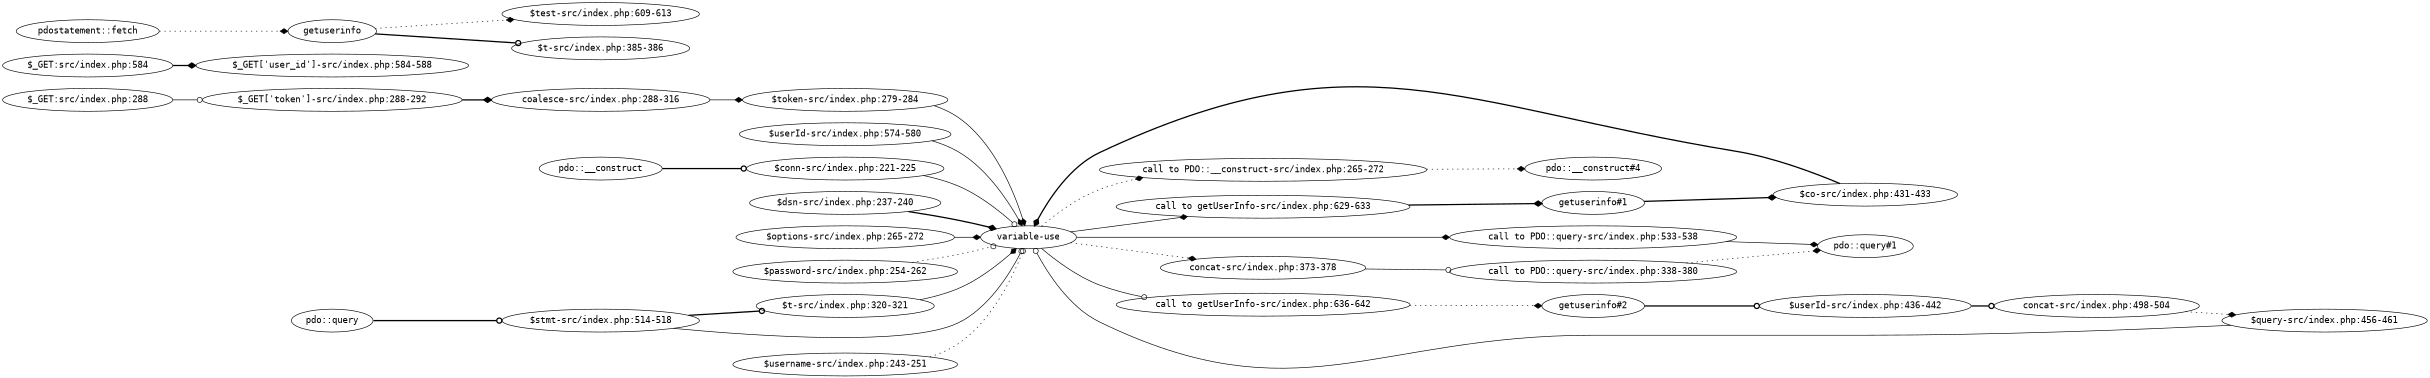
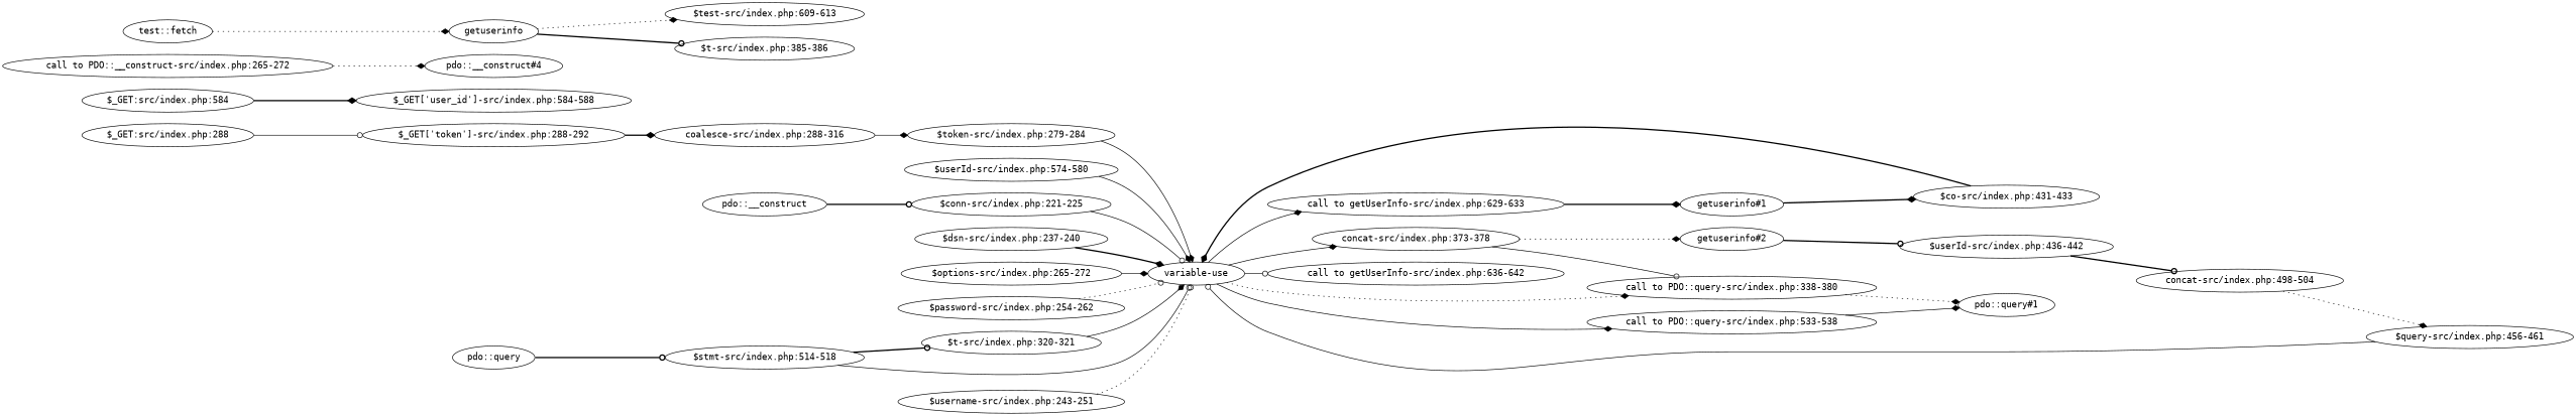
  digraph {
    fontname="DejaVu Sans Mono"
    rankdir=LR
    node [fontname="DejaVu Sans Mono"]
    edge [arrowhead=diamond fontname="DejaVu Sans Mono" style=solid]
    "$_GET:src/index.php:288"
    "$_GET['token']-src/index.php:288-292"
    "coalesce-src/index.php:288-316"
    "$token-src/index.php:279-284"
    "$_GET:src/index.php:584"
    "$_GET['user_id']-src/index.php:584-588"
    "variable-use"
    "$userId-src/index.php:574-580"
    "$co-src/index.php:431-433"
    "call to getUserInfo-src/index.php:629-633"
    "call to PDO::__construct-src/index.php:265-272"
    "call to PDO::query-src/index.php:533-538"
    "concat-src/index.php:373-378"
    "call to getUserInfo-src/index.php:636-642"
    "getuserinfo#1"
    "pdo::__construct#4"
    "pdo::query#1"
    "call to PDO::query-src/index.php:338-380"
    "getuserinfo#2"
    "$conn-src/index.php:221-225"
    "$dsn-src/index.php:237-240"
    "$options-src/index.php:265-272"
    "$password-src/index.php:254-262"
    "$query-src/index.php:456-461"
    "$stmt-src/index.php:514-518"
    "$t-src/index.php:320-321"
    "$userId-src/index.php:436-442"
    "concat-src/index.php:498-504"
    "$username-src/index.php:243-251"
    getuserinfo
    "$test-src/index.php:609-613"
    "$t-src/index.php:385-386"
    "pdo::__construct"
    "pdo::query"
-   "pdostatement::fetch"
+   "pdostatement::fetch" [label="test::fetch"]
    "$_GET:src/index.php:288" -> "$_GET['token']-src/index.php:288-292" [arrowhead=odot]
    "$_GET['token']-src/index.php:288-292" -> "coalesce-src/index.php:288-316" [style=bold]
    "coalesce-src/index.php:288-316" -> "$token-src/index.php:279-284"
    "$token-src/index.php:279-284" -> "variable-use"
    "$_GET:src/index.php:584" -> "$_GET['user_id']-src/index.php:584-588" [style=bold]
    "variable-use" -> "call to getUserInfo-src/index.php:629-633"
-   "variable-use" -> "call to PDO::__construct-src/index.php:265-272" [style=dotted]
+   "variable-use" -> "call to PDO::query-src/index.php:338-380" [style=dotted]
    "variable-use" -> "call to PDO::query-src/index.php:533-538"
-   "variable-use" -> "concat-src/index.php:373-378" [style=dotted]
+   "variable-use" -> "concat-src/index.php:373-378"
    "variable-use" -> "call to getUserInfo-src/index.php:636-642" [arrowhead=odot]
    "$userId-src/index.php:574-580" -> "variable-use"
    "$co-src/index.php:431-433" -> "variable-use" [style=bold]
    "call to getUserInfo-src/index.php:629-633" -> "getuserinfo#1" [style=bold]
    "call to PDO::__construct-src/index.php:265-272" -> "pdo::__construct#4" [style=dotted]
    "call to PDO::query-src/index.php:533-538" -> "pdo::query#1"
    "concat-src/index.php:373-378" -> "call to PDO::query-src/index.php:338-380" [arrowhead=odot]
-   "call to getUserInfo-src/index.php:636-642" -> "getuserinfo#2" [style=dotted]
+   "concat-src/index.php:373-378" -> "getuserinfo#2" [style=dotted]
    "getuserinfo#1" -> "$co-src/index.php:431-433" [style=bold]
    "call to PDO::query-src/index.php:338-380" -> "pdo::query#1" [style=dotted]
    "getuserinfo#2" -> "$userId-src/index.php:436-442" [arrowhead=odot style=bold]
    "$conn-src/index.php:221-225" -> "variable-use" [arrowhead=odot]
    "$dsn-src/index.php:237-240" -> "variable-use" [style=bold]
    "$options-src/index.php:265-272" -> "variable-use"
    "$password-src/index.php:254-262" -> "variable-use" [arrowhead=odot style=dotted]
    "$query-src/index.php:456-461" -> "variable-use" [arrowhead=odot]
    "$stmt-src/index.php:514-518" -> "variable-use" [arrowhead=odot]
    "$stmt-src/index.php:514-518" -> "$t-src/index.php:320-321" [arrowhead=odot style=bold]
    "$t-src/index.php:320-321" -> "variable-use"
    "$userId-src/index.php:436-442" -> "concat-src/index.php:498-504" [arrowhead=odot style=bold]
    "concat-src/index.php:498-504" -> "$query-src/index.php:456-461" [style=dotted]
    "$username-src/index.php:243-251" -> "variable-use" [arrowhead=odot style=dotted]
    getuserinfo -> "$test-src/index.php:609-613" [style=dotted]
    getuserinfo -> "$t-src/index.php:385-386" [arrowhead=odot style=bold]
    "pdo::__construct" -> "$conn-src/index.php:221-225" [arrowhead=odot style=bold]
    "pdo::query" -> "$stmt-src/index.php:514-518" [arrowhead=odot style=bold]
    "pdostatement::fetch" -> getuserinfo [style=dotted]
  }
